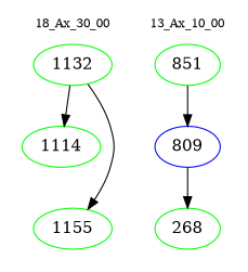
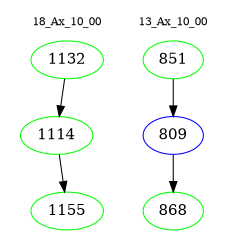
  digraph {
    node [color=green]
    edge [color=black]
    n1 [label=1132]
    n2 [label=1114]
    n3 [label=1155]
    n4 [label=851]
    n5 [color=blue label=809]
-   n6 [label=268]
+   n6 [label=868]
    subgraph cluster_1 {
      color=white
      fontsize=10
-     label="18_Ax_30_00"
+     label="18_Ax_10_00"
      n1
      n2
      n3
    }
    subgraph cluster_2 {
      color=white
      fontsize=10
      label="13_Ax_10_00"
      n4
      n5
      n6
    }
    n1 -> n2
-   n1 -> n3
+   n2 -> n3
    n4 -> n5
    n5 -> n6
  }
